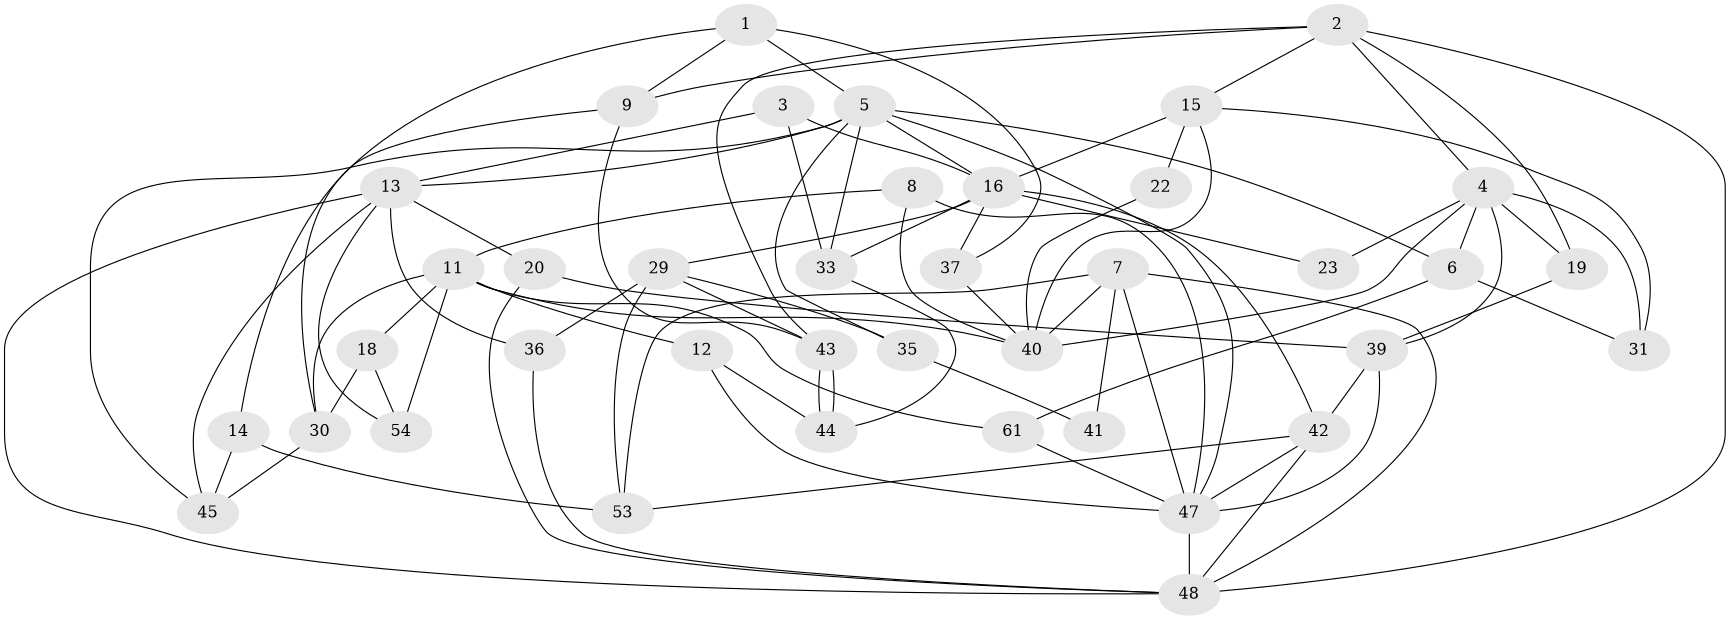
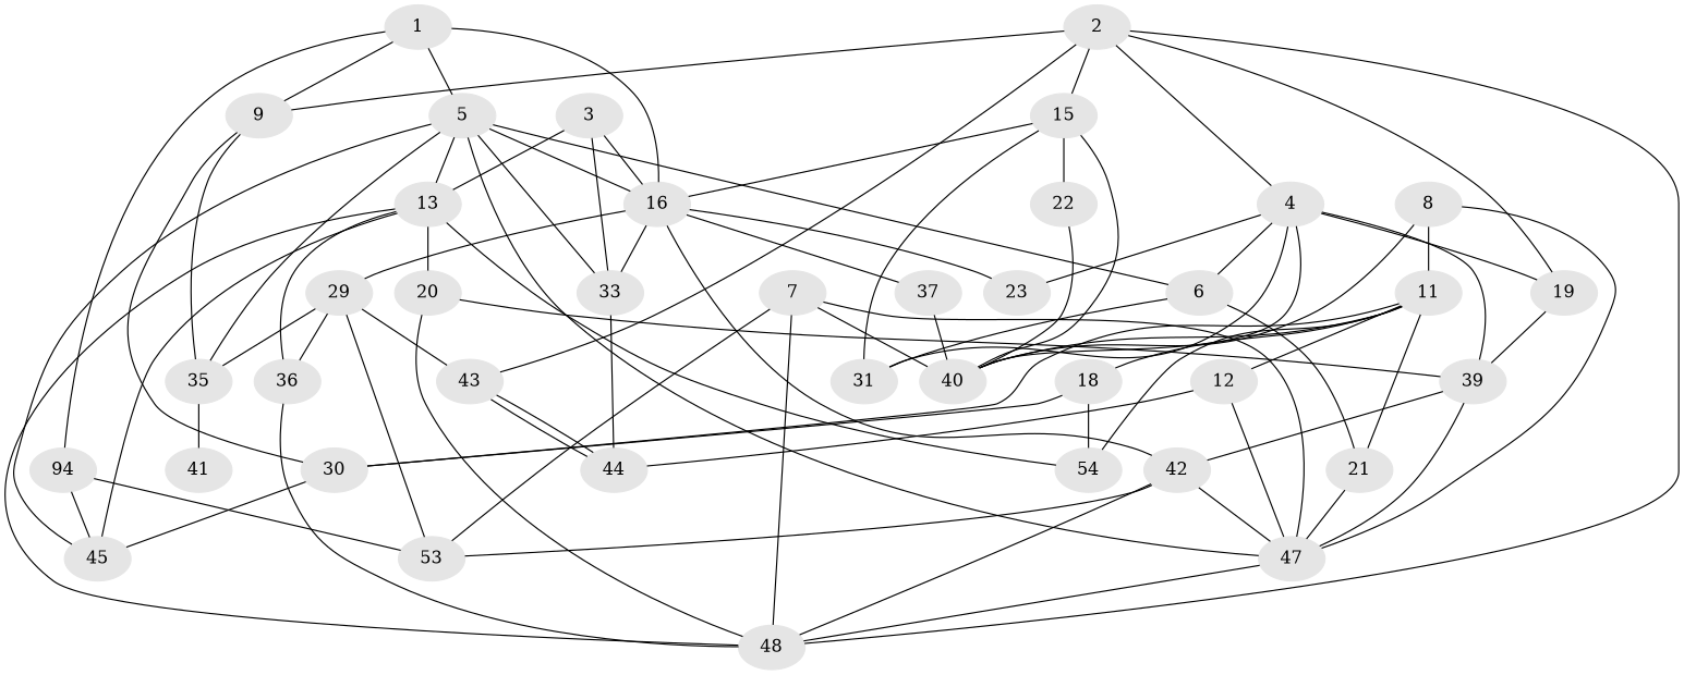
  graph {
    node [color=gray90 style=filled]
    5 [super="+26"]
    13 [super="+27"]
    16 [super="+17"]
    33
    6 [super="+10"]
    35
    45
    47 [super="+49"]
    1
    9
-   14 [super="+50"]
+   14 [super="+50" label=94]
    37
    43 [super="+46"]
    30
    53
    40 [super="+57"]
    4 [super="+25"]
    19 [super="+38"]
    23
    31
    39 [super="+56"]
    2
    15
    48 [super="+51"]
    22 [super="+34"]
    44
    54
    20
    36
    3
    42 [super="+52"]
    29 [super="+55"]
-   21 [super="+24" label=61]
+   21 [super="+24"]
    41
    7
    11 [super="+32"]
    12 [super="+28"]
    18
    8
    5 -- 13
    5 -- 16
    5 -- 33
    5 -- 6
    5 -- 35
    5 -- 45
    5 -- 47
    13 -- 45
    13 -- 48
    13 -- 54
    13 -- 20
    13 -- 36
    16 -- 33
    16 -- 37
    16 -- 23
    16 -- 42
    16 -- 29
    33 -- 44
    6 -- 31
    6 -- 21 [weight=2]
    35 -- 41
    47 -- 48
    1 -- 5
    1 -- 9
    1 -- 14
-   1 -- 37
-   9 -- 43
+   1 -- 16
+   9 -- 35
    9 -- 30
    14 -- 45
    14 -- 53
    37 -- 40
    43 -- 44
    43 -- 44
    30 -- 45
    4 -- 6
    4 -- 40
    4 -- 19
    4 -- 23
    4 -- 31
    4 -- 39 [weight=2]
    19 -- 39
    39 -- 47
    39 -- 42
    2 -- 9
    2 -- 43
    2 -- 4
    2 -- 19
    2 -- 15
    2 -- 48
    15 -- 16
    15 -- 40
    15 -- 31
    15 -- 22 [weight=2]
    22 -- 40
    20 -- 39
    20 -- 48
    36 -- 48
    3 -- 13
    3 -- 16
    3 -- 33
    42 -- 47 [weight=2]
    42 -- 53
    42 -- 48
    29 -- 35
    29 -- 43
    29 -- 53
    29 -- 36
    21 -- 47 [weight=3]
    7 -- 47
    7 -- 53
    7 -- 40
    7 -- 48
-   7 -- 41
    11 -- 30
    11 -- 40
    11 -- 54
    11 -- 21
    11 -- 12
    11 -- 18
    12 -- 47
    12 -- 44
    18 -- 30
    18 -- 54
    8 -- 47
    8 -- 40
    8 -- 11
  }
